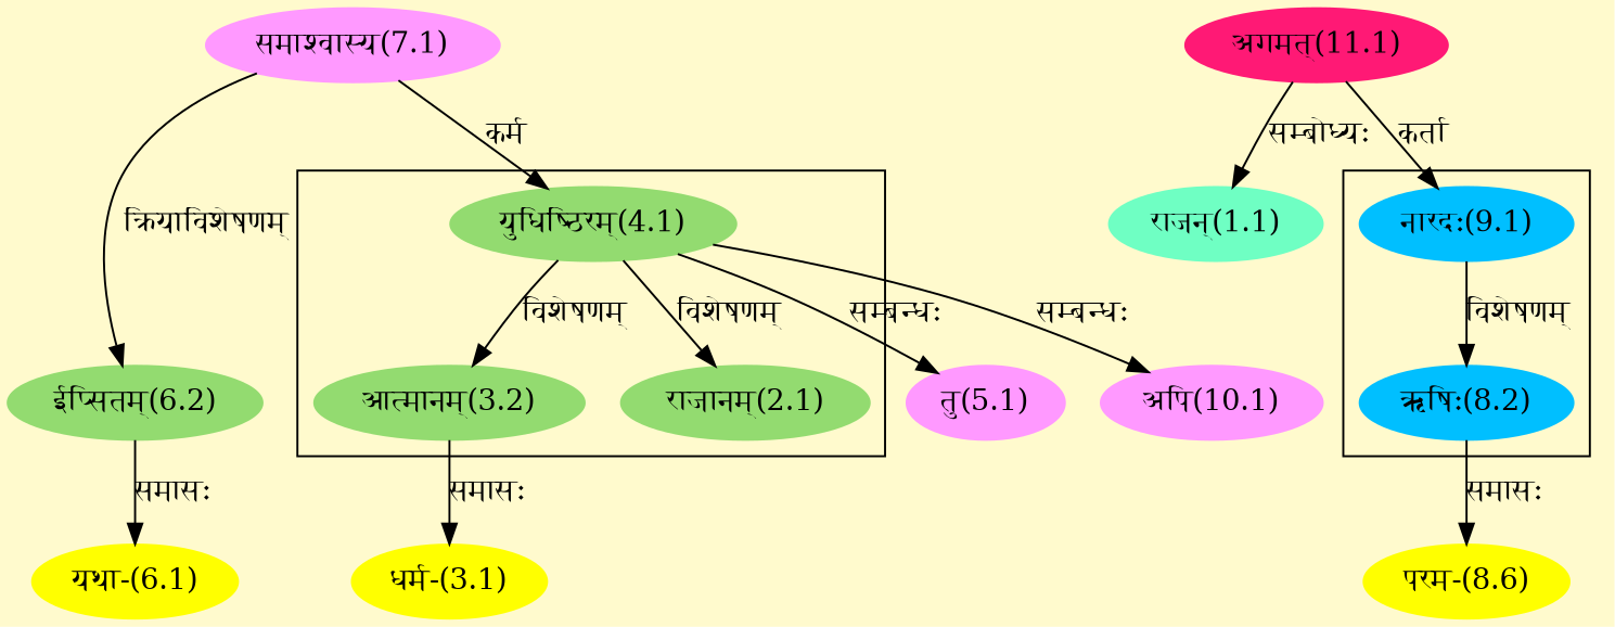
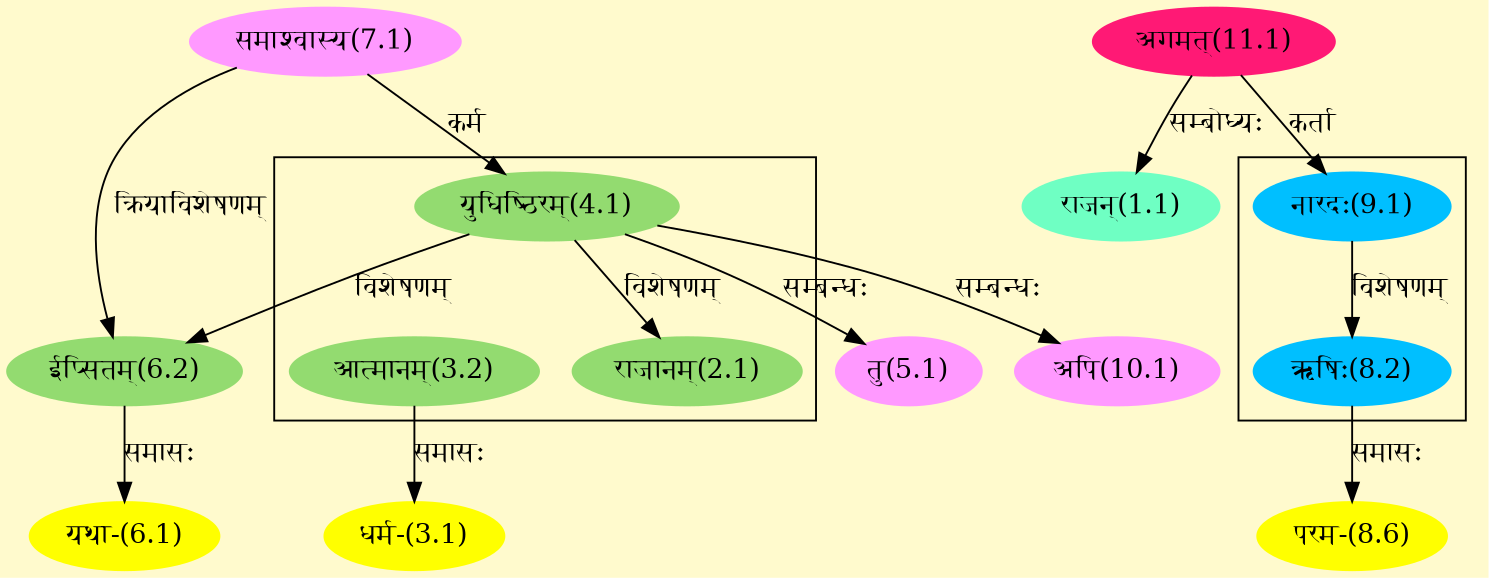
  digraph {
    bgcolor=lemonchiffon1
    compound=true
    rankdir=BT
    node [color="#93DB70" style=filled]
    edge [dir=back]
    n1 [label="राजानम्(2.1)"]
    n2 [label="युधिष्ठिरम्(4.1)"]
    n3 [label="आत्मानम्(3.2)"]
    n4 [color="#00BFFF" label="ऋषिः(8.2)"]
    n5 [color="#00BFFF" label="नारदः(9.1)"]
    n6 [color="#FF99FF" label="समाश्वास्य(7.1)"]
    n7 [color="#FF1975" label="अगमत्(11.1)"]
    n8 [color="#6FFFC3" label="राजन्(1.1)"]
    n9 [color="#FFFF00" label="धर्म-(3.1)"]
    n10 [color="#FF99FF" label="तु(5.1)"]
    n11 [color="#FFFF00" label="यथा-(6.1)"]
    n12 [label="ईप्सितम्(6.2)"]
    n13 [color="#FFFF00" label="परम-(8.6)"]
    n14 [color="#FF99FF" label="अपि(10.1)"]
    subgraph cluster_1 {
      n1
      n2
      n3
    }
    subgraph cluster_2 {
      n4
      n5
    }
    n1 -> n2 [label="विशेषणम्"]
    n2 -> n6 [label="कर्म"]
-   n3 -> n2 [label="विशेषणम्"]
+   n12 -> n2 [label="विशेषणम्"]
    n4 -> n5 [label="विशेषणम्"]
    n5 -> n7 [label="कर्ता"]
    n8 -> n7 [label="सम्बोध्यः"]
    n9 -> n3 [label="समासः"]
    n10 -> n2 [label="सम्बन्धः"]
    n11 -> n12 [label="समासः"]
    n12 -> n6 [label="क्रियाविशेषणम्"]
    n13 -> n4 [label="समासः"]
    n14 -> n2 [label="सम्बन्धः"]
  }
